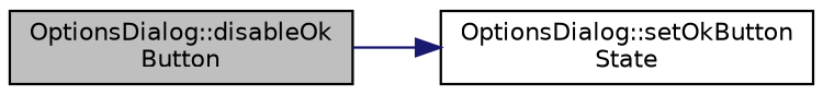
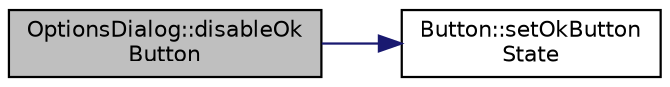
  digraph {
    rankdir=LR
    node [color=black fontname=Helvetica fontsize=10 shape=record style=filled]
    n1 [fillcolor=grey75 fontcolor=black height=0.2 label="OptionsDialog::disableOk\lButton" width=0.4]
-   n2 [fillcolor=white height=0.2 label="OptionsDialog::setOkButton\lState" width=0.4]
+   n2 [fillcolor=white height=0.2 label="Button::setOkButton\lState" width=0.4]
    n1 -> n2 [color=midnightblue fontname=Helvetica fontsize=10 labelfontname=Helvetica labelfontsize=10 style=solid]
  }
